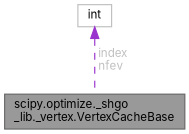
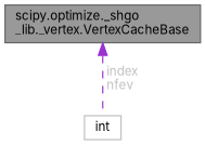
  digraph {
    fontname=Inter
    node [fontname=Inter fontsize=10 shape=box style=filled]
    n1 [color=gray40 fillcolor=grey60 fontcolor=black height=0.2 label="scipy.optimize._shgo\l_lib._vertex.VertexCacheBase" width=0.4]
    n2 [color=grey75 fillcolor=white height=0.2 label=int width=0.4]
-   n2 -> n1 [color=darkorchid3 dir=back fontcolor=grey fontname=Inter fontsize=10 label=" index\nnfev" labelfontname=Helvetica labelfontsize=10 style=dashed]
+   n1 -> n2 [color=darkorchid3 dir=back fontcolor=grey fontname=Inter fontsize=10 label=" index\nnfev" labelfontname=Helvetica labelfontsize=10 style=dashed]
  }
